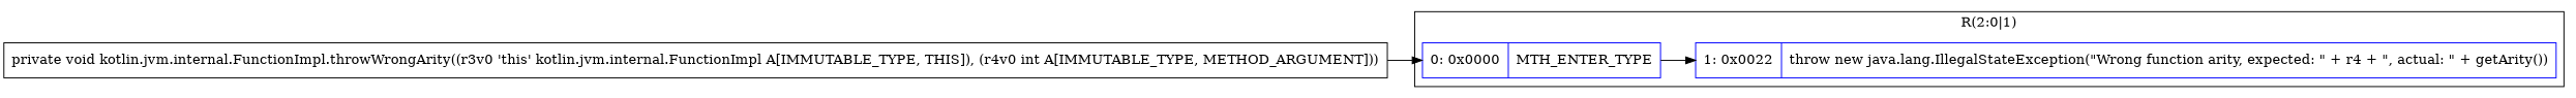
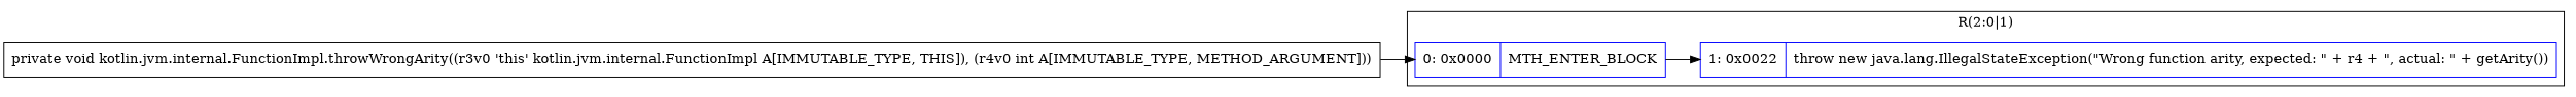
  digraph {
    rankdir=LR
    node [color=blue shape=record]
-   n1 [label="{0\:\ 0x0000|MTH_ENTER_TYPE\l}"]
+   n1 [label="{0\:\ 0x0000|MTH_ENTER_BLOCK\l}"]
    n2 [label="{1\:\ 0x0022|throw new java.lang.IllegalStateException(\"Wrong function arity, expected: \" + r4 + \", actual: \" + getArity())\l}"]
    n3 [label="{private void kotlin.jvm.internal.FunctionImpl.throwWrongArity((r3v0 'this' kotlin.jvm.internal.FunctionImpl A[IMMUTABLE_TYPE, THIS]), (r4v0 int A[IMMUTABLE_TYPE, METHOD_ARGUMENT])) }" color=""]
    subgraph cluster_1 {
      label="R(2:0|1)"
      n1
      n2
    }
    n1 -> n2
    n3 -> n1
  }
